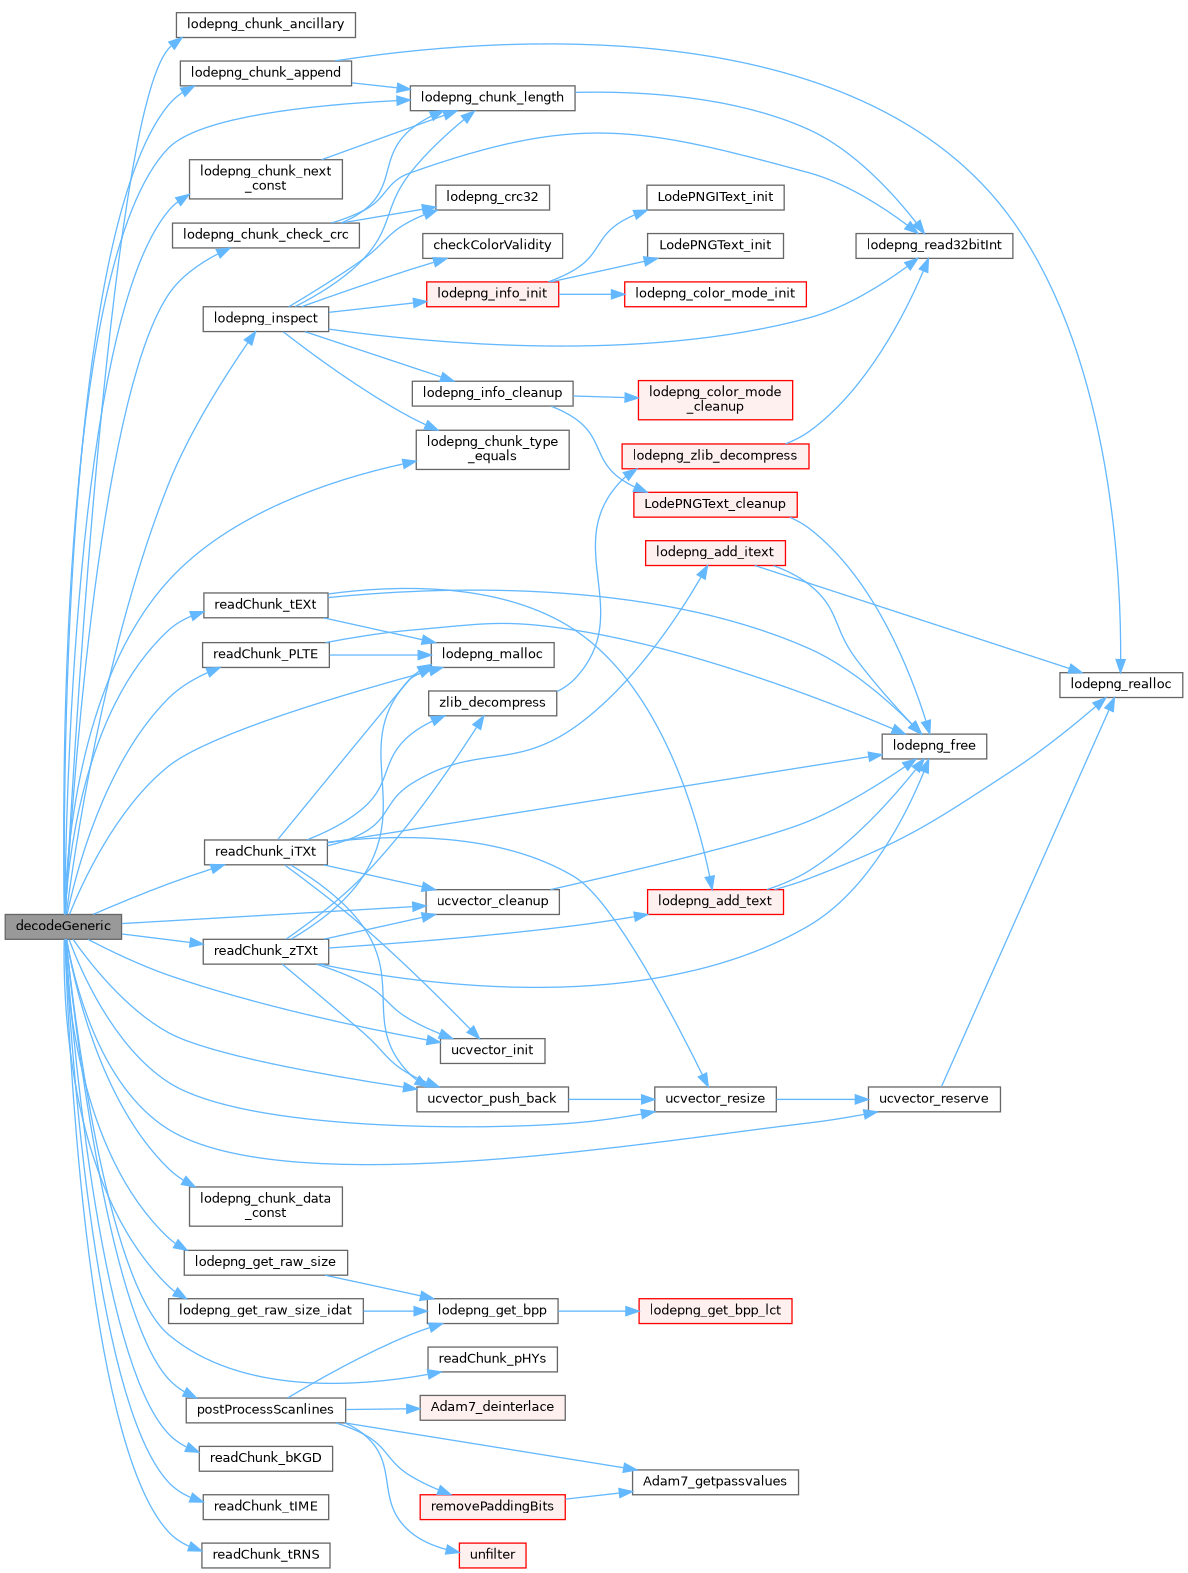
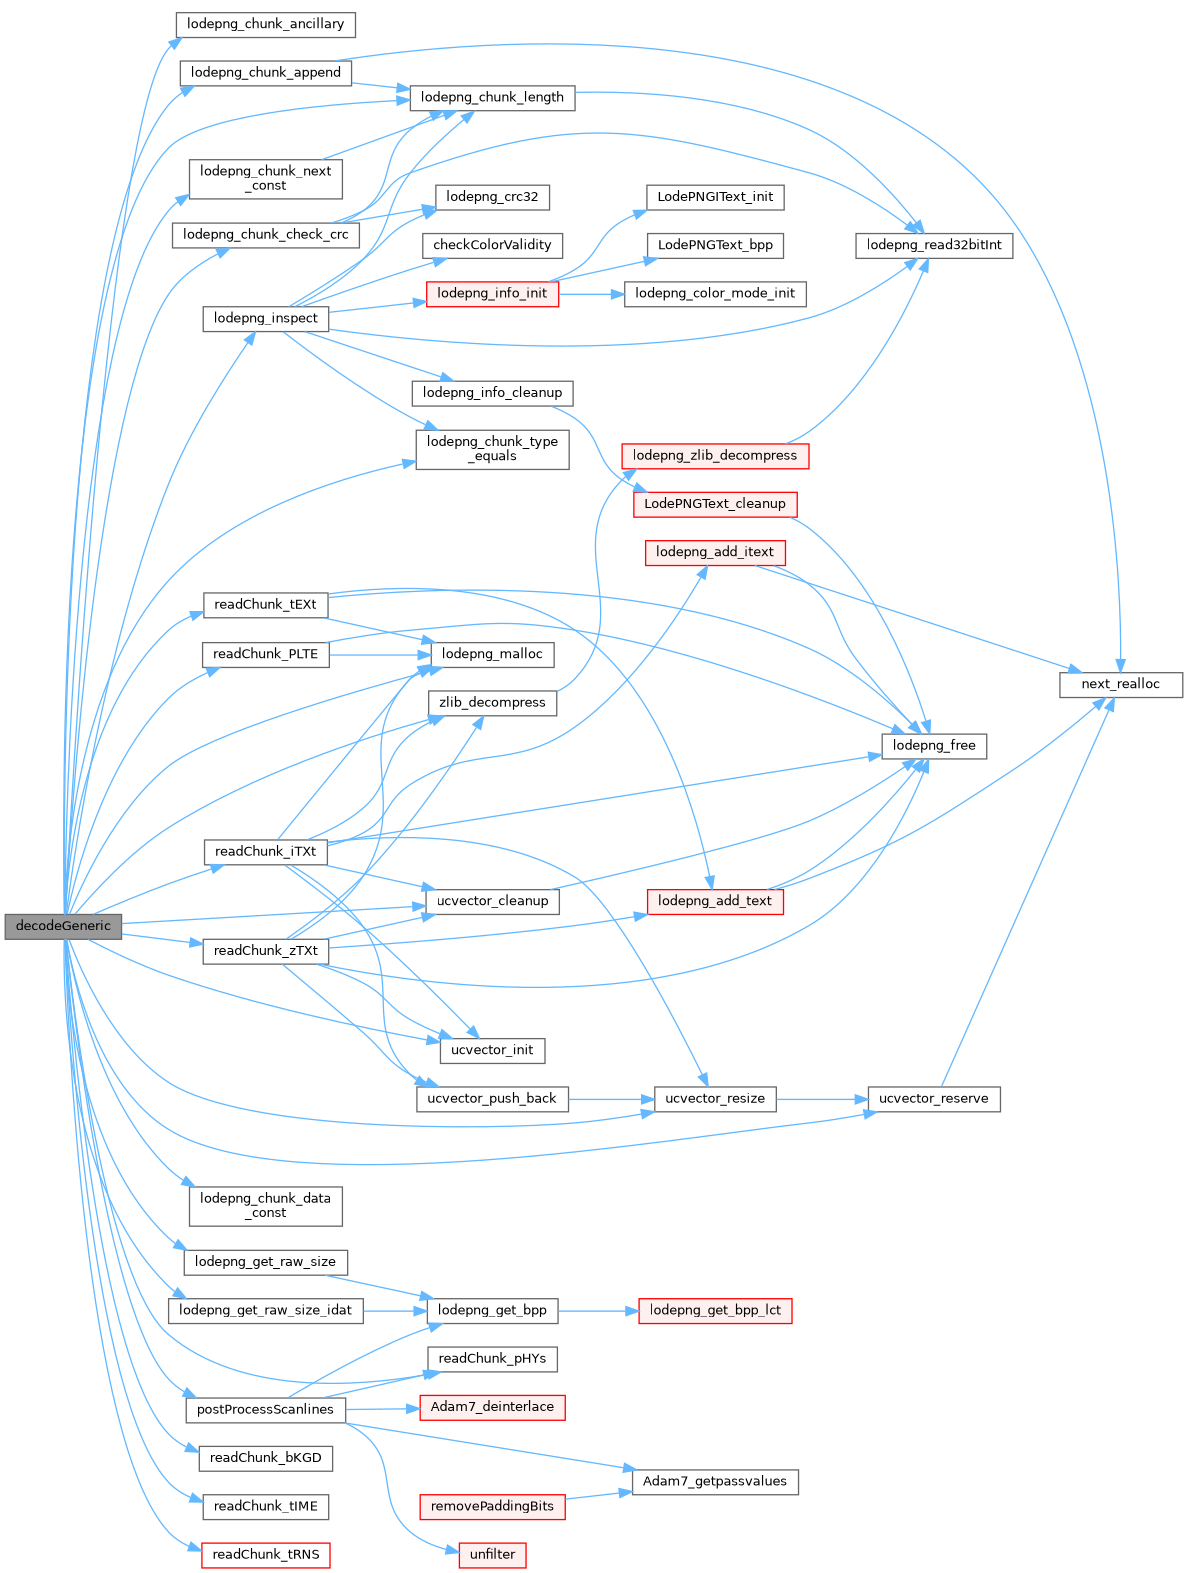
  digraph {
    rankdir=LR
    node [color=grey40 fillcolor=white fontname=Helvetica fontsize=10 shape=box style=filled]
    edge [color=steelblue1 fontname=Helvetica fontsize=10 labelfontname=Helvetica labelfontsize=10 style=solid]
    n1 [color=gray40 fillcolor=grey60 fontcolor=black height=0.2 label=decodeGeneric width=0.4]
    n2 [height=0.2 label=lodepng_chunk_ancillary width=0.4]
    n3 [height=0.2 label=lodepng_chunk_append width=0.4]
    n4 [height=0.2 label=lodepng_chunk_length width=0.4]
    n5 [height=0.2 label=lodepng_chunk_check_crc width=0.4]
    n6 [height=0.2 label="lodepng_chunk_data\l_const" width=0.4]
    n7 [height=0.2 label="lodepng_chunk_next\l_const" width=0.4]
    n8 [height=0.2 label="lodepng_chunk_type\l_equals" width=0.4]
    n9 [height=0.2 label=lodepng_get_raw_size width=0.4]
    n10 [height=0.2 label=lodepng_get_raw_size_idat width=0.4]
    n11 [height=0.2 label=lodepng_inspect width=0.4]
    n12 [height=0.2 label=lodepng_malloc width=0.4]
    n13 [height=0.2 label=postProcessScanlines width=0.4]
    n14 [height=0.2 label=readChunk_bKGD width=0.4]
    n15 [height=0.2 label=readChunk_iTXt width=0.4]
    n16 [height=0.2 label=ucvector_cleanup width=0.4]
    n17 [height=0.2 label=ucvector_init width=0.4]
    n18 [height=0.2 label=ucvector_resize width=0.4]
    n19 [height=0.2 label=ucvector_reserve width=0.4]
    n20 [height=0.2 label=zlib_decompress width=0.4]
    n21 [height=0.2 label=readChunk_pHYs width=0.4]
    n22 [height=0.2 label=readChunk_PLTE width=0.4]
    n23 [height=0.2 label=readChunk_tEXt width=0.4]
    n24 [height=0.2 label=readChunk_tIME width=0.4]
-   n25 [height=0.2 label=readChunk_tRNS width=0.4]
+   n25 [color=red height=0.2 label=readChunk_tRNS width=0.4]
    n26 [height=0.2 label=readChunk_zTXt width=0.4]
-   n27 [height=0.2 label=lodepng_realloc width=0.4]
+   n27 [height=0.2 label=next_realloc width=0.4]
    n28 [height=0.2 label=lodepng_read32bitInt width=0.4]
    n29 [height=0.2 label=lodepng_crc32 width=0.4]
    n30 [height=0.2 label=lodepng_get_bpp width=0.4]
    n31 [height=0.2 label=checkColorValidity width=0.4]
    n32 [height=0.2 label=lodepng_info_cleanup width=0.4]
    n33 [color=red fillcolor="#FFF0F0" height=0.2 label=lodepng_info_init width=0.4]
-   n34 [fillcolor="#FFF0F0" height=0.2 label=Adam7_deinterlace width=0.4]
+   n34 [color=red fillcolor="#FFF0F0" height=0.2 label=Adam7_deinterlace width=0.4]
    n35 [height=0.2 label=Adam7_getpassvalues width=0.4]
    n36 [color=red fillcolor="#FFF0F0" height=0.2 label=removePaddingBits width=0.4]
    n37 [color=red fillcolor="#FFF0F0" height=0.2 label=unfilter width=0.4]
    n38 [height=0.2 label=lodepng_free width=0.4]
    n39 [color=red fillcolor="#FFF0F0" height=0.2 label=lodepng_add_itext width=0.4]
    n40 [height=0.2 label=ucvector_push_back width=0.4]
    n41 [color=red fillcolor="#FFF0F0" height=0.2 label=lodepng_zlib_decompress width=0.4]
    n42 [color=red fillcolor="#FFF0F0" height=0.2 label=lodepng_add_text width=0.4]
    n43 [color=red fillcolor="#FFF0F0" height=0.2 label=lodepng_get_bpp_lct width=0.4]
-   n44 [color=red fillcolor="#FFF0F0" height=0.2 label="lodepng_color_mode\l_cleanup" width=0.4]
    n45 [color=red fillcolor="#FFF0F0" height=0.2 label=LodePNGText_cleanup width=0.4]
-   n46 [color=red height=0.2 label=lodepng_color_mode_init width=0.4]
+   n46 [height=0.2 label=lodepng_color_mode_init width=0.4]
    n47 [height=0.2 label=LodePNGIText_init width=0.4]
-   n48 [height=0.2 label=LodePNGText_init width=0.4]
+   n48 [height=0.2 label=LodePNGText_bpp width=0.4]
    n1 -> n2
    n1 -> n3
    n1 -> n4
    n1 -> n5
    n1 -> n6
    n1 -> n7
    n1 -> n8
    n1 -> n9
    n1 -> n10
    n1 -> n11
    n1 -> n12
    n1 -> n13
    n1 -> n14
    n1 -> n15
    n1 -> n16
    n1 -> n17
    n1 -> n18
    n1 -> n19
-   n1 -> n40
+   n1 -> n20
    n1 -> n21
    n1 -> n22
    n1 -> n23
    n1 -> n24
    n1 -> n25
    n1 -> n26
    n3 -> n4
    n3 -> n27
    n4 -> n28
    n5 -> n4
    n5 -> n28
    n5 -> n29
    n7 -> n4
    n9 -> n30
    n10 -> n30
    n11 -> n4
    n11 -> n8
    n11 -> n28
    n11 -> n29
    n11 -> n31
    n11 -> n32
    n11 -> n33
    n13 -> n30
    n13 -> n34
    n13 -> n35
-   n13 -> n36
+   n13 -> n21
    n13 -> n37
    n15 -> n12
    n15 -> n16
    n15 -> n17
    n15 -> n18
    n15 -> n20
    n15 -> n38
    n15 -> n39
    n15 -> n40
    n16 -> n38
    n18 -> n19
    n19 -> n27
    n20 -> n41
    n22 -> n12
    n22 -> n38
    n23 -> n12
    n23 -> n38
    n23 -> n42
    n26 -> n12
    n26 -> n16
    n26 -> n17
    n26 -> n20
    n26 -> n38
    n26 -> n40
    n26 -> n42
    n30 -> n43
-   n32 -> n44
    n32 -> n45
    n33 -> n46
    n33 -> n47
    n33 -> n48
    n36 -> n35
    n39 -> n27
    n39 -> n38
    n40 -> n18
    n41 -> n28
    n42 -> n27
    n42 -> n38
    n45 -> n38
  }
